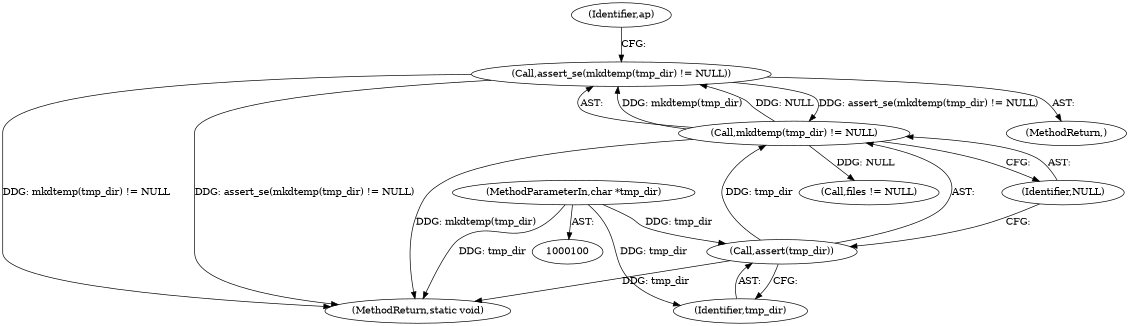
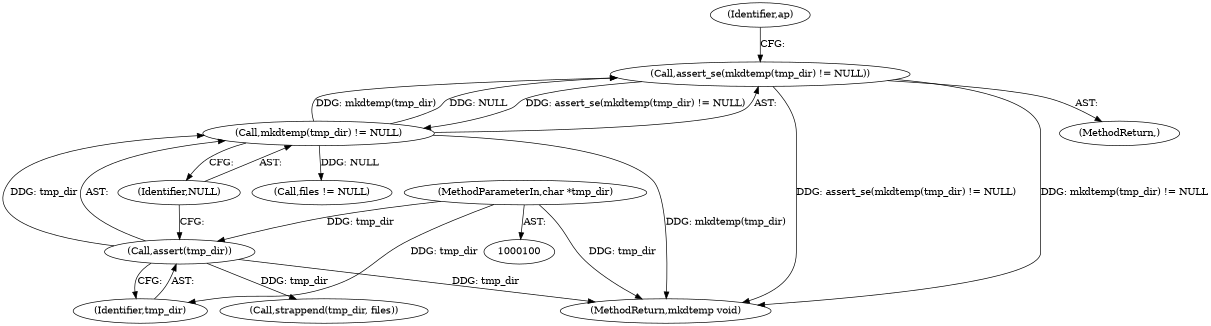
  digraph {
    n1 [label="(Call,assert_se(mkdtemp(tmp_dir) != NULL))"]
    n2 [label="(Call,mkdtemp(tmp_dir) != NULL)"]
    n3 [label="(MethodReturn,)"]
-   n4 [label="(MethodReturn,static void)"]
+   n4 [label="(MethodReturn,mkdtemp void)"]
    n5 [label="(Call,files != NULL)"]
    n6 [label="(Identifier,NULL)"]
    n7 [label="(Call,assert(tmp_dir))"]
    n8 [label="(Identifier,tmp_dir)"]
+   n9 [label="(Call,strappend(tmp_dir, files))"]
    n10 [label="(MethodParameterIn,char *tmp_dir)"]
    1000100
    n12 [label="(Identifier,ap)"]
    n1 -> n2 [label="DDG: assert_se(mkdtemp(tmp_dir) != NULL)"]
    n1 -> n3 [label="AST: "]
    n1 -> n4 [label="DDG: assert_se(mkdtemp(tmp_dir) != NULL)"]
    n1 -> n4 [label="DDG: mkdtemp(tmp_dir) != NULL"]
    n2 -> n1 [label="AST: "]
    n2 -> n1 [label="DDG: mkdtemp(tmp_dir)"]
    n2 -> n1 [label="DDG: NULL"]
    n2 -> n4 [label="DDG: mkdtemp(tmp_dir)"]
    n2 -> n5 [label="DDG: NULL"]
    n2 -> n6 [label="CFG: "]
    n6 -> n2 [label="AST: "]
    n6 -> n7 [label="CFG: "]
    n7 -> n2 [label="AST: "]
    n7 -> n2 [label="DDG: tmp_dir"]
    n7 -> n4 [label="DDG: tmp_dir"]
    n7 -> n8 [label="CFG: "]
+   n7 -> n9 [label="DDG: tmp_dir"]
    n8 -> n7 [label="AST: "]
    n10 -> n4 [label="DDG: tmp_dir"]
    n10 -> n7 [label="DDG: tmp_dir"]
    n10 -> n8 [label="DDG: tmp_dir"]
    n10 -> 1000100 [label="AST: "]
    n12 -> n1 [label="CFG: "]
  }
